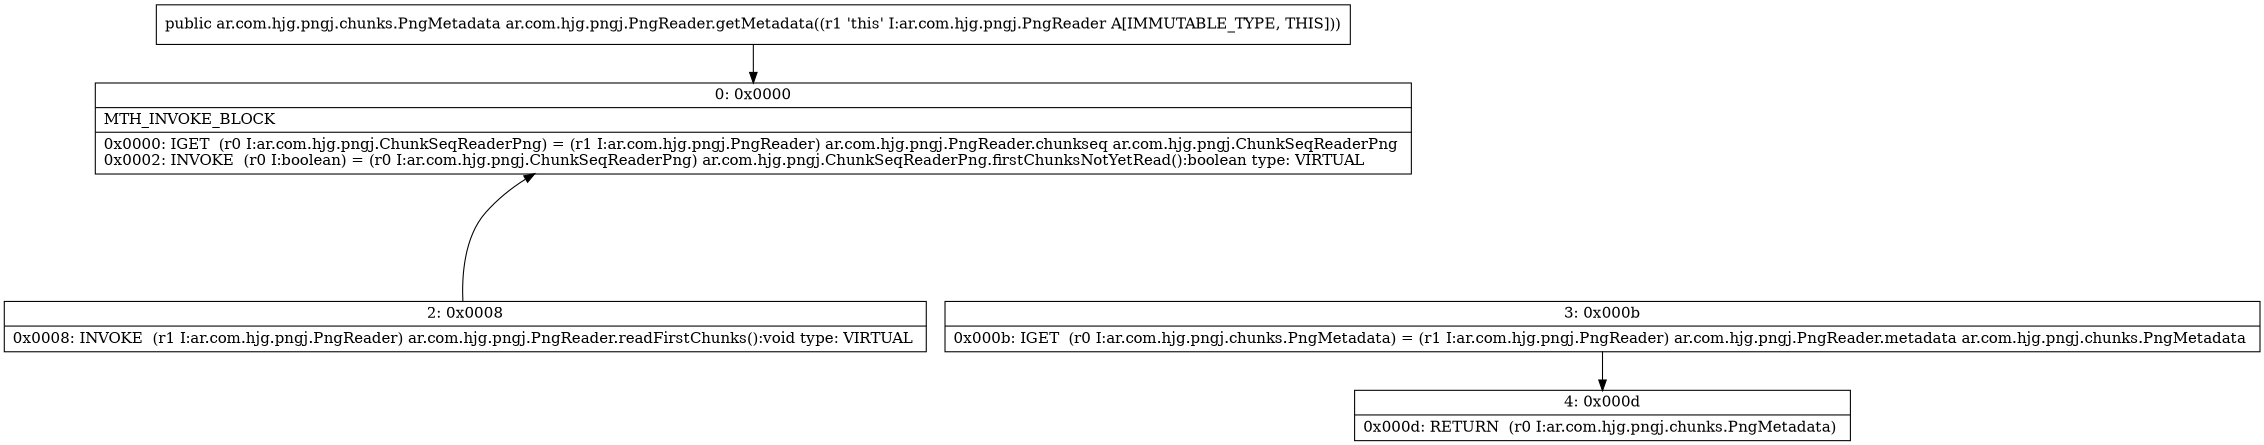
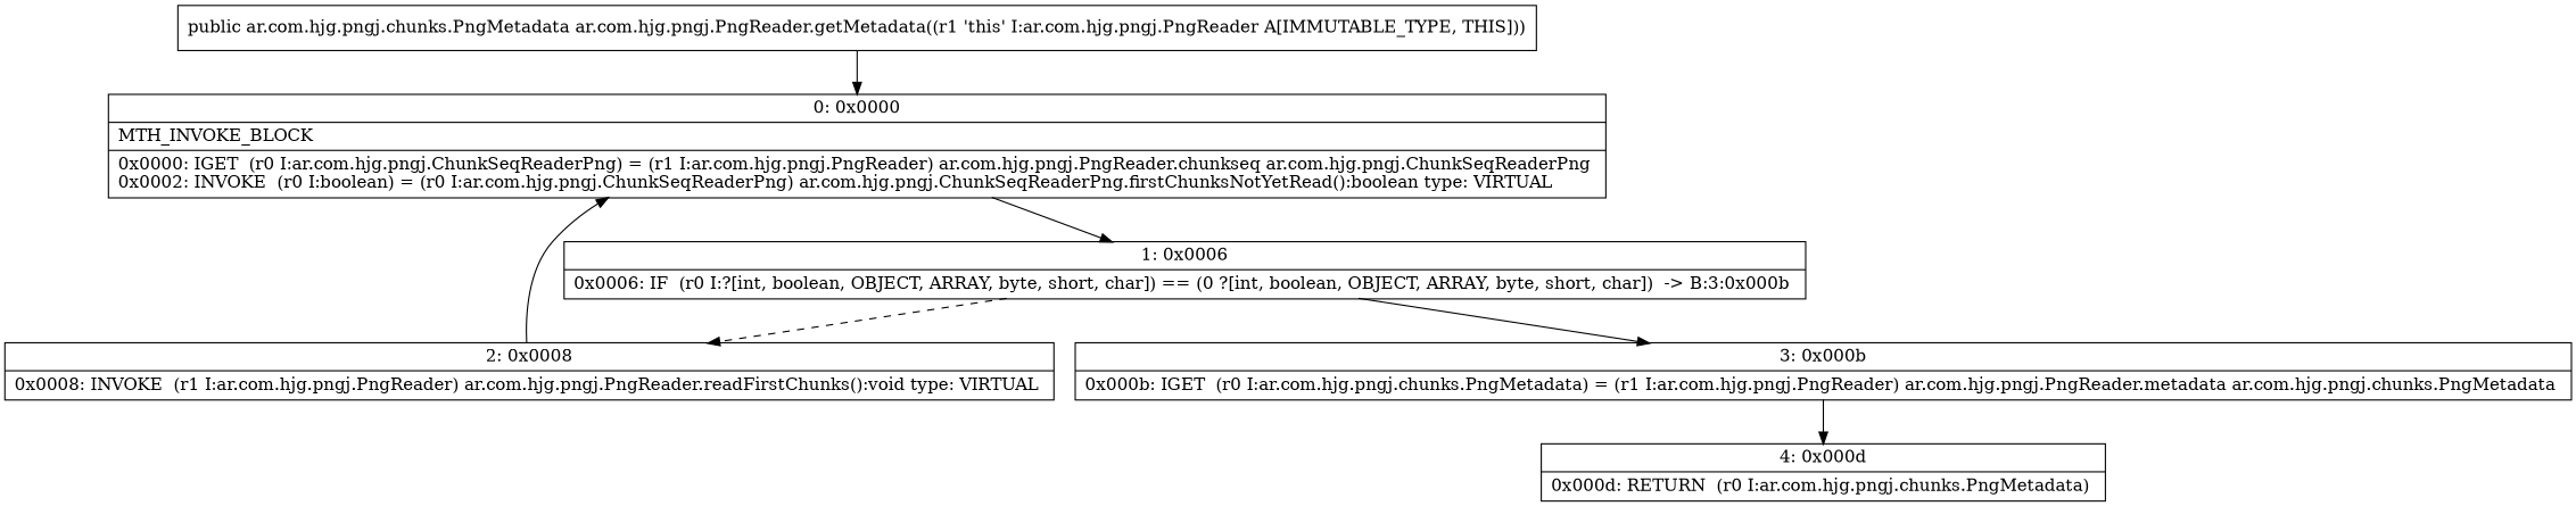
  digraph {
    node [shape=record]
    n1 [label="{0\:\ 0x0000|MTH_INVOKE_BLOCK\l|0x0000: IGET  (r0 I:ar.com.hjg.pngj.ChunkSeqReaderPng) = (r1 I:ar.com.hjg.pngj.PngReader) ar.com.hjg.pngj.PngReader.chunkseq ar.com.hjg.pngj.ChunkSeqReaderPng \l0x0002: INVOKE  (r0 I:boolean) = (r0 I:ar.com.hjg.pngj.ChunkSeqReaderPng) ar.com.hjg.pngj.ChunkSeqReaderPng.firstChunksNotYetRead():boolean type: VIRTUAL \l}"]
+   n2 [label="{1\:\ 0x0006|0x0006: IF  (r0 I:?[int, boolean, OBJECT, ARRAY, byte, short, char]) == (0 ?[int, boolean, OBJECT, ARRAY, byte, short, char])  \-\> B:3:0x000b \l}"]
    n3 [label="{2\:\ 0x0008|0x0008: INVOKE  (r1 I:ar.com.hjg.pngj.PngReader) ar.com.hjg.pngj.PngReader.readFirstChunks():void type: VIRTUAL \l}"]
    n4 [label="{3\:\ 0x000b|0x000b: IGET  (r0 I:ar.com.hjg.pngj.chunks.PngMetadata) = (r1 I:ar.com.hjg.pngj.PngReader) ar.com.hjg.pngj.PngReader.metadata ar.com.hjg.pngj.chunks.PngMetadata \l}"]
    n5 [label="{4\:\ 0x000d|0x000d: RETURN  (r0 I:ar.com.hjg.pngj.chunks.PngMetadata) \l}"]
    n6 [label="{public ar.com.hjg.pngj.chunks.PngMetadata ar.com.hjg.pngj.PngReader.getMetadata((r1 'this' I:ar.com.hjg.pngj.PngReader A[IMMUTABLE_TYPE, THIS])) }"]
+   n1 -> n2
+   n2 -> n3 [style=dashed]
+   n2 -> n4
    n3 -> n1
    n4 -> n5
    n6 -> n1
  }
